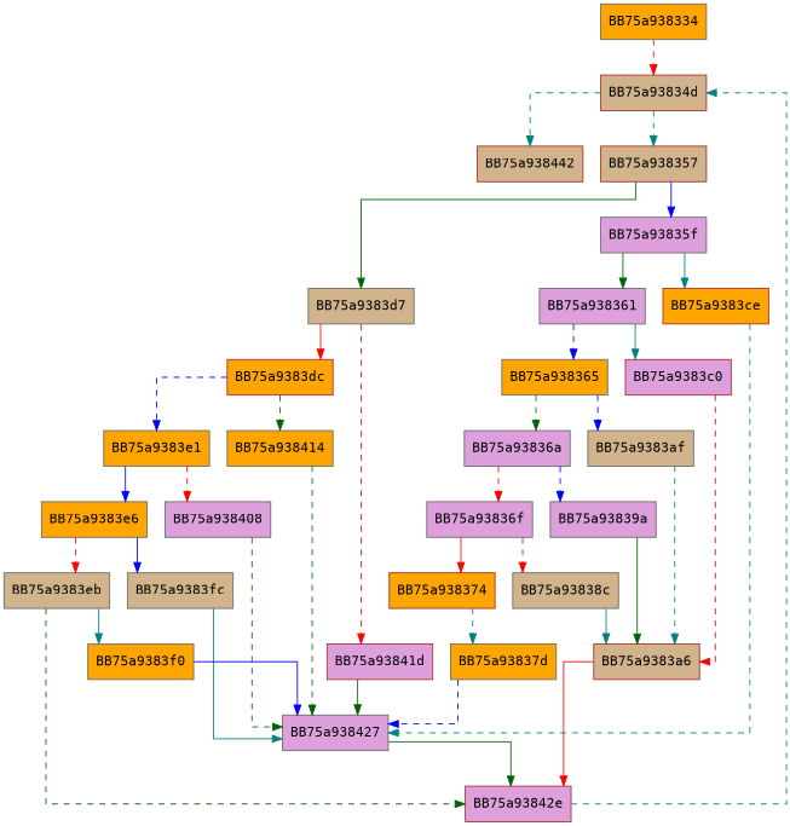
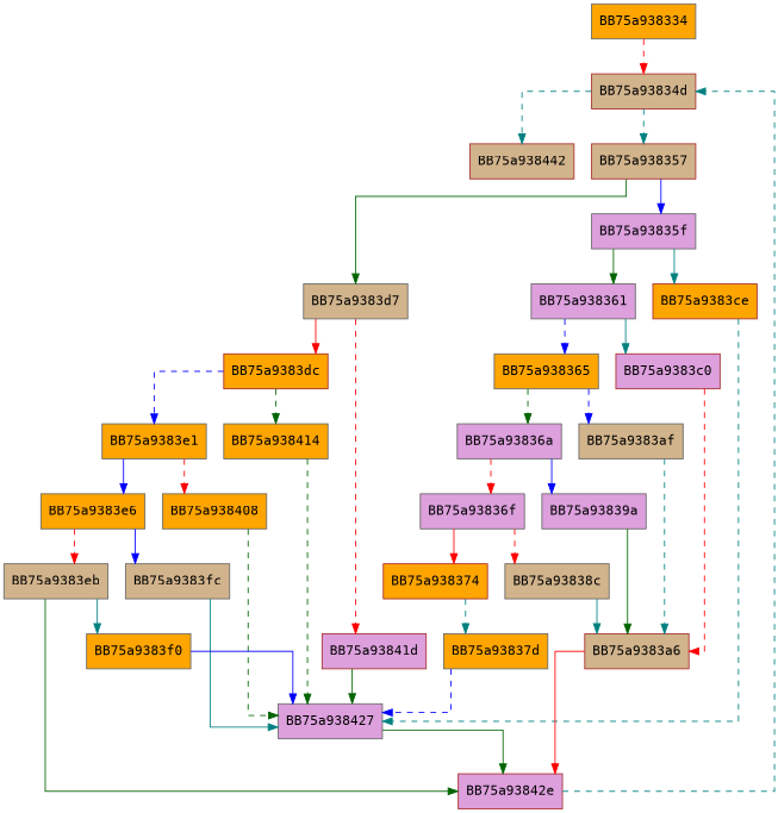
  digraph {
    fontname="DejaVu Sans Mono"
    splines=ortho
    node [color=gray40 fillcolor=orange fontname="DejaVu Sans Mono" shape=box style=filled]
    edge [color=teal fontname="DejaVu Sans Mono" style=dashed]
    BB75a93834d [color=brown fillcolor=tan]
    BB75a938334
    BB75a938442 [color=brown fillcolor=tan]
    BB75a938357 [color=brown fillcolor=tan]
    BB75a9383d7 [fillcolor=tan]
    BB75a93835f [fillcolor=plum]
    BB75a93841d [color=brown fillcolor=plum]
    BB75a9383dc [color=brown]
    BB75a9383ce [color=brown]
    BB75a938361 [fillcolor=plum]
    BB75a938427 [fillcolor=plum]
    BB75a938414
    BB75a9383e1
    BB75a9383c0 [color=brown fillcolor=plum]
    BB75a938365
    BB75a93842e [color=brown fillcolor=plum]
    BB75a9383a6 [color=brown fillcolor=tan]
    BB75a9383af [fillcolor=tan]
    BB75a93836a [fillcolor=plum]
    BB75a93839a [fillcolor=plum]
    BB75a93836f [fillcolor=plum]
    BB75a93838c [fillcolor=tan]
    BB75a938374 [color=brown]
    BB75a93837d
-   BB75a938408 [fillcolor=plum]
+   BB75a938408
    BB75a9383e6
    BB75a9383fc [fillcolor=tan]
    BB75a9383eb [fillcolor=tan]
    BB75a9383f0
    BB75a93834d -> BB75a938442
    BB75a93834d -> BB75a938357
    BB75a938334 -> BB75a93834d [color=red]
    BB75a938357 -> BB75a9383d7 [color=darkgreen style=solid]
    BB75a938357 -> BB75a93835f [color=blue style=solid]
    BB75a9383d7 -> BB75a93841d [color=red]
    BB75a9383d7 -> BB75a9383dc [color=red style=solid]
    BB75a93835f -> BB75a9383ce [style=solid]
    BB75a93835f -> BB75a938361 [color=darkgreen style=solid]
    BB75a93841d -> BB75a938427 [color=darkgreen style=solid]
    BB75a9383dc -> BB75a938414 [color=darkgreen]
    BB75a9383dc -> BB75a9383e1 [color=blue]
    BB75a9383ce -> BB75a938427
    BB75a938361 -> BB75a9383c0 [style=solid]
    BB75a938361 -> BB75a938365 [color=blue]
    BB75a938427 -> BB75a93842e [color=darkgreen style=solid]
    BB75a938414 -> BB75a938427 [color=darkgreen]
    BB75a9383e1 -> BB75a938408 [color=red]
    BB75a9383e1 -> BB75a9383e6 [color=blue style=solid]
    BB75a9383c0 -> BB75a9383a6 [color=red]
    BB75a938365 -> BB75a9383af [color=blue]
    BB75a938365 -> BB75a93836a [color=darkgreen]
    BB75a93842e -> BB75a93834d
    BB75a9383a6 -> BB75a93842e [color=red style=solid]
    BB75a9383af -> BB75a9383a6
-   BB75a93836a -> BB75a93839a [color=blue]
+   BB75a93836a -> BB75a93839a [color=blue style=solid]
    BB75a93836a -> BB75a93836f [color=red]
    BB75a93839a -> BB75a9383a6 [color=darkgreen style=solid]
    BB75a93836f -> BB75a93838c [color=red]
    BB75a93836f -> BB75a938374 [color=red style=solid]
    BB75a93838c -> BB75a9383a6 [style=solid]
    BB75a938374 -> BB75a93837d
    BB75a93837d -> BB75a938427 [color=blue]
    BB75a938408 -> BB75a938427 [color=darkgreen]
    BB75a9383e6 -> BB75a9383fc [color=blue style=solid]
    BB75a9383e6 -> BB75a9383eb [color=red]
    BB75a9383fc -> BB75a938427 [style=solid]
-   BB75a9383eb -> BB75a93842e [color=darkgreen]
+   BB75a9383eb -> BB75a93842e [color=darkgreen style=solid]
    BB75a9383eb -> BB75a9383f0 [style=solid]
    BB75a9383f0 -> BB75a938427 [color=blue style=solid]
  }
